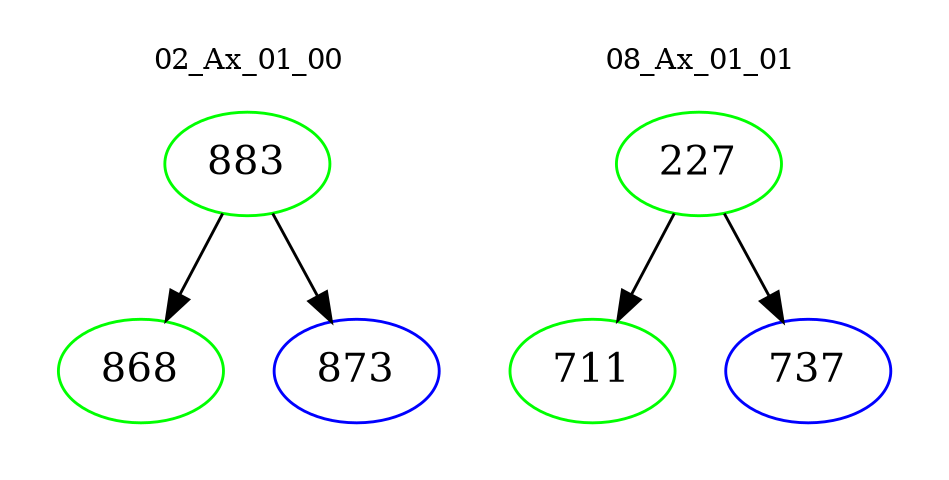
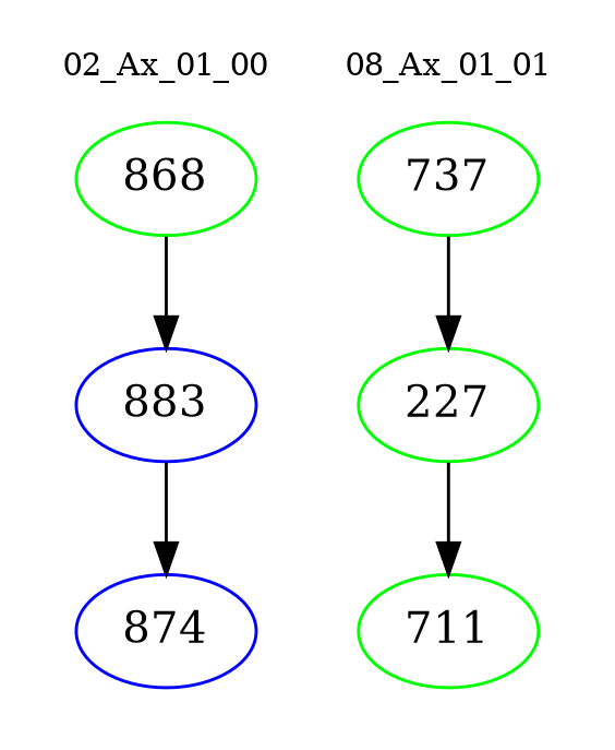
  digraph {
    node [color=green]
    edge [color=black]
    n1 [label=868]
-   n2 [color=blue label=873]
-   n3 [label=883]
+   n2 [color=blue label=874]
+   n3 [color=blue label=883]
    n4 [label=227]
    n5 [label=711]
-   n6 [color=blue label=737]
+   n6 [label=737]
    subgraph cluster_1 {
      color=white
      fontsize=10
      label="02_Ax_01_00"
      n1
      n2
      n3
    }
    subgraph cluster_2 {
      color=white
      fontsize=10
      label="08_Ax_01_01"
      n4
      n5
      n6
    }
-   n3 -> n1
+   n1 -> n3
    n3 -> n2
    n4 -> n5
-   n4 -> n6
+   n6 -> n4
  }
